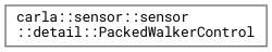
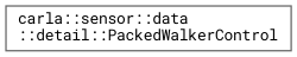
  digraph {
    rankdir=LR
    fontname="Roboto Mono"
-   n1 [color=grey40 fillcolor=white fontname="Roboto Mono" fontsize=10 height=0.2 label="carla::sensor::sensor\l::detail::PackedWalkerControl" shape=box style=filled width=0.4]
+   n1 [color=grey40 fillcolor=white fontname="Roboto Mono" fontsize=10 height=0.2 label="carla::sensor::data\l::detail::PackedWalkerControl" shape=box style=filled width=0.4]
  }
